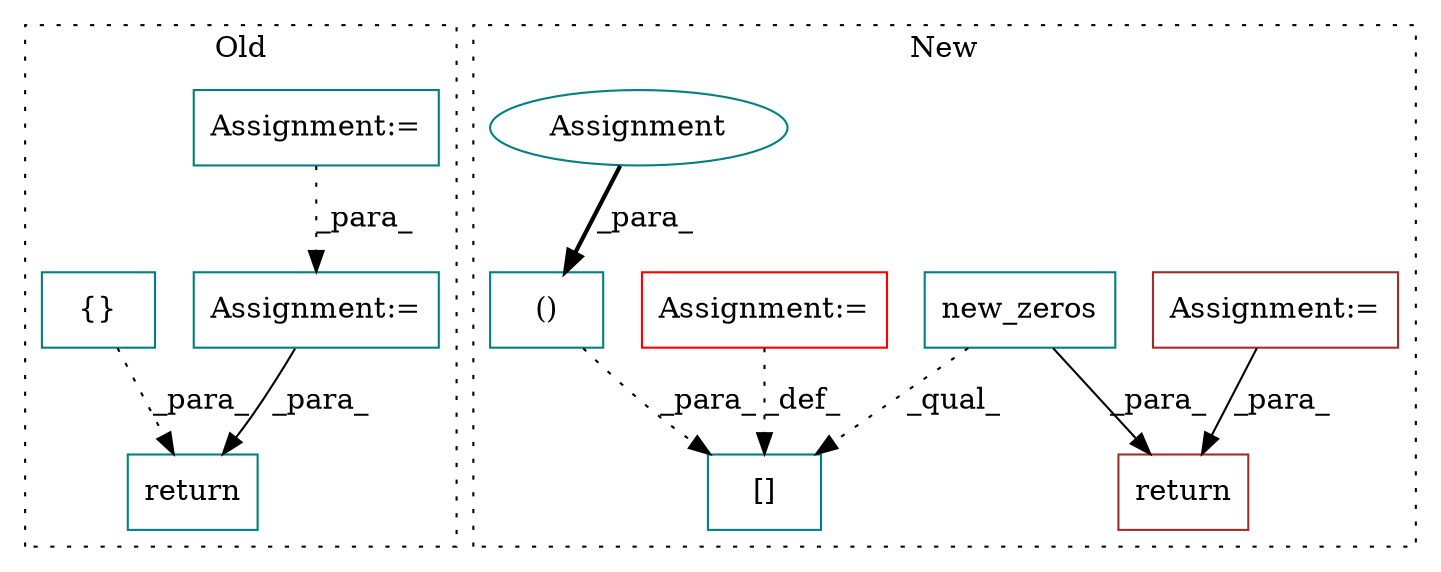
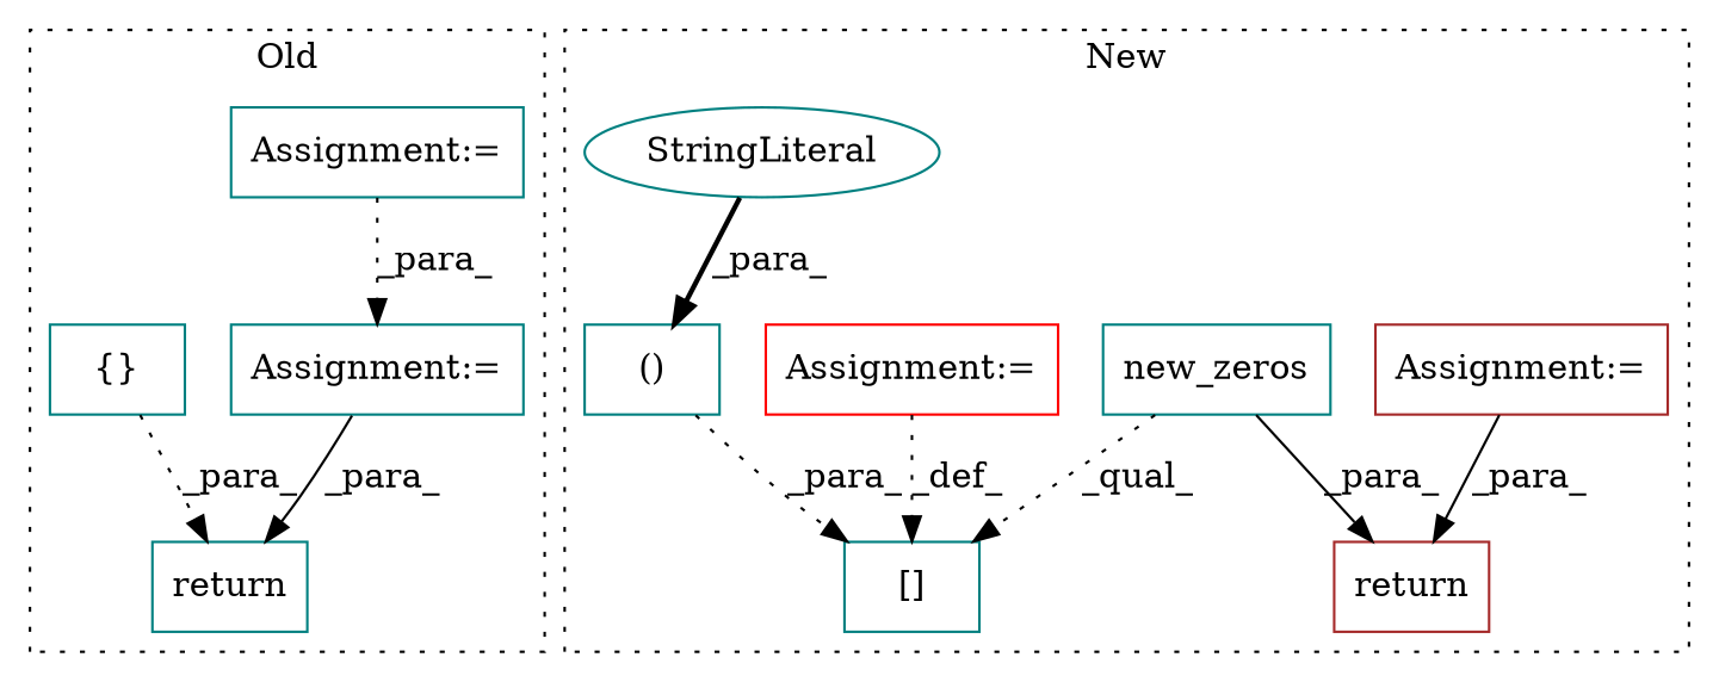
  digraph {
    node [a=7 l=1 shape=box color=teal]
    edge [style=dotted]
    n1 [a=41 l=12 label=return s=7787]
    n2 [l=19 label="Assignment:=" s=7892]
    n3 [label="Assignment:=" s=6429]
    n4 [a=4 l=2 label="{}" s=6468]
    n5 [a=32 l="10,1" label=new_zeros s="6424,6471"]
    n6 [a=41 l=12 label=return s=7962 color=brown]
    n7 [a=2 l="13,2" label="[]" s="7731,7780"]
    n8 [label="Assignment:=" s=6489 color=brown]
    n9 [label="Assignment:=" s=7782 color=red]
    n10 [a=106 l=36 label="()" s=7744]
-   n11 [a=45 l=16 label=Assignment s=7764 shape=ellipse]
+   n11 [a=45 l=16 label=StringLiteral s=7764 shape=ellipse]
    subgraph cluster_1 {
      label=Old
      style=dotted
      n1
      n2
      n3
      n4
    }
    subgraph cluster_2 {
      label=New
      style=dotted
      n5
      n6
      n7
      n8
      n9
      n10
      n11
    }
    n2 -> n1 [label=_para_ style=solid]
    n3 -> n2 [label=_para_]
    n4 -> n1 [label=_para_]
    n5 -> n6 [label=_para_ style=solid]
    n5 -> n7 [label=_qual_]
    n8 -> n6 [label=_para_ style=solid]
    n9 -> n7 [label=_def_]
    n10 -> n7 [label=_para_]
    n11 -> n10 [label=_para_ style=bold]
  }
